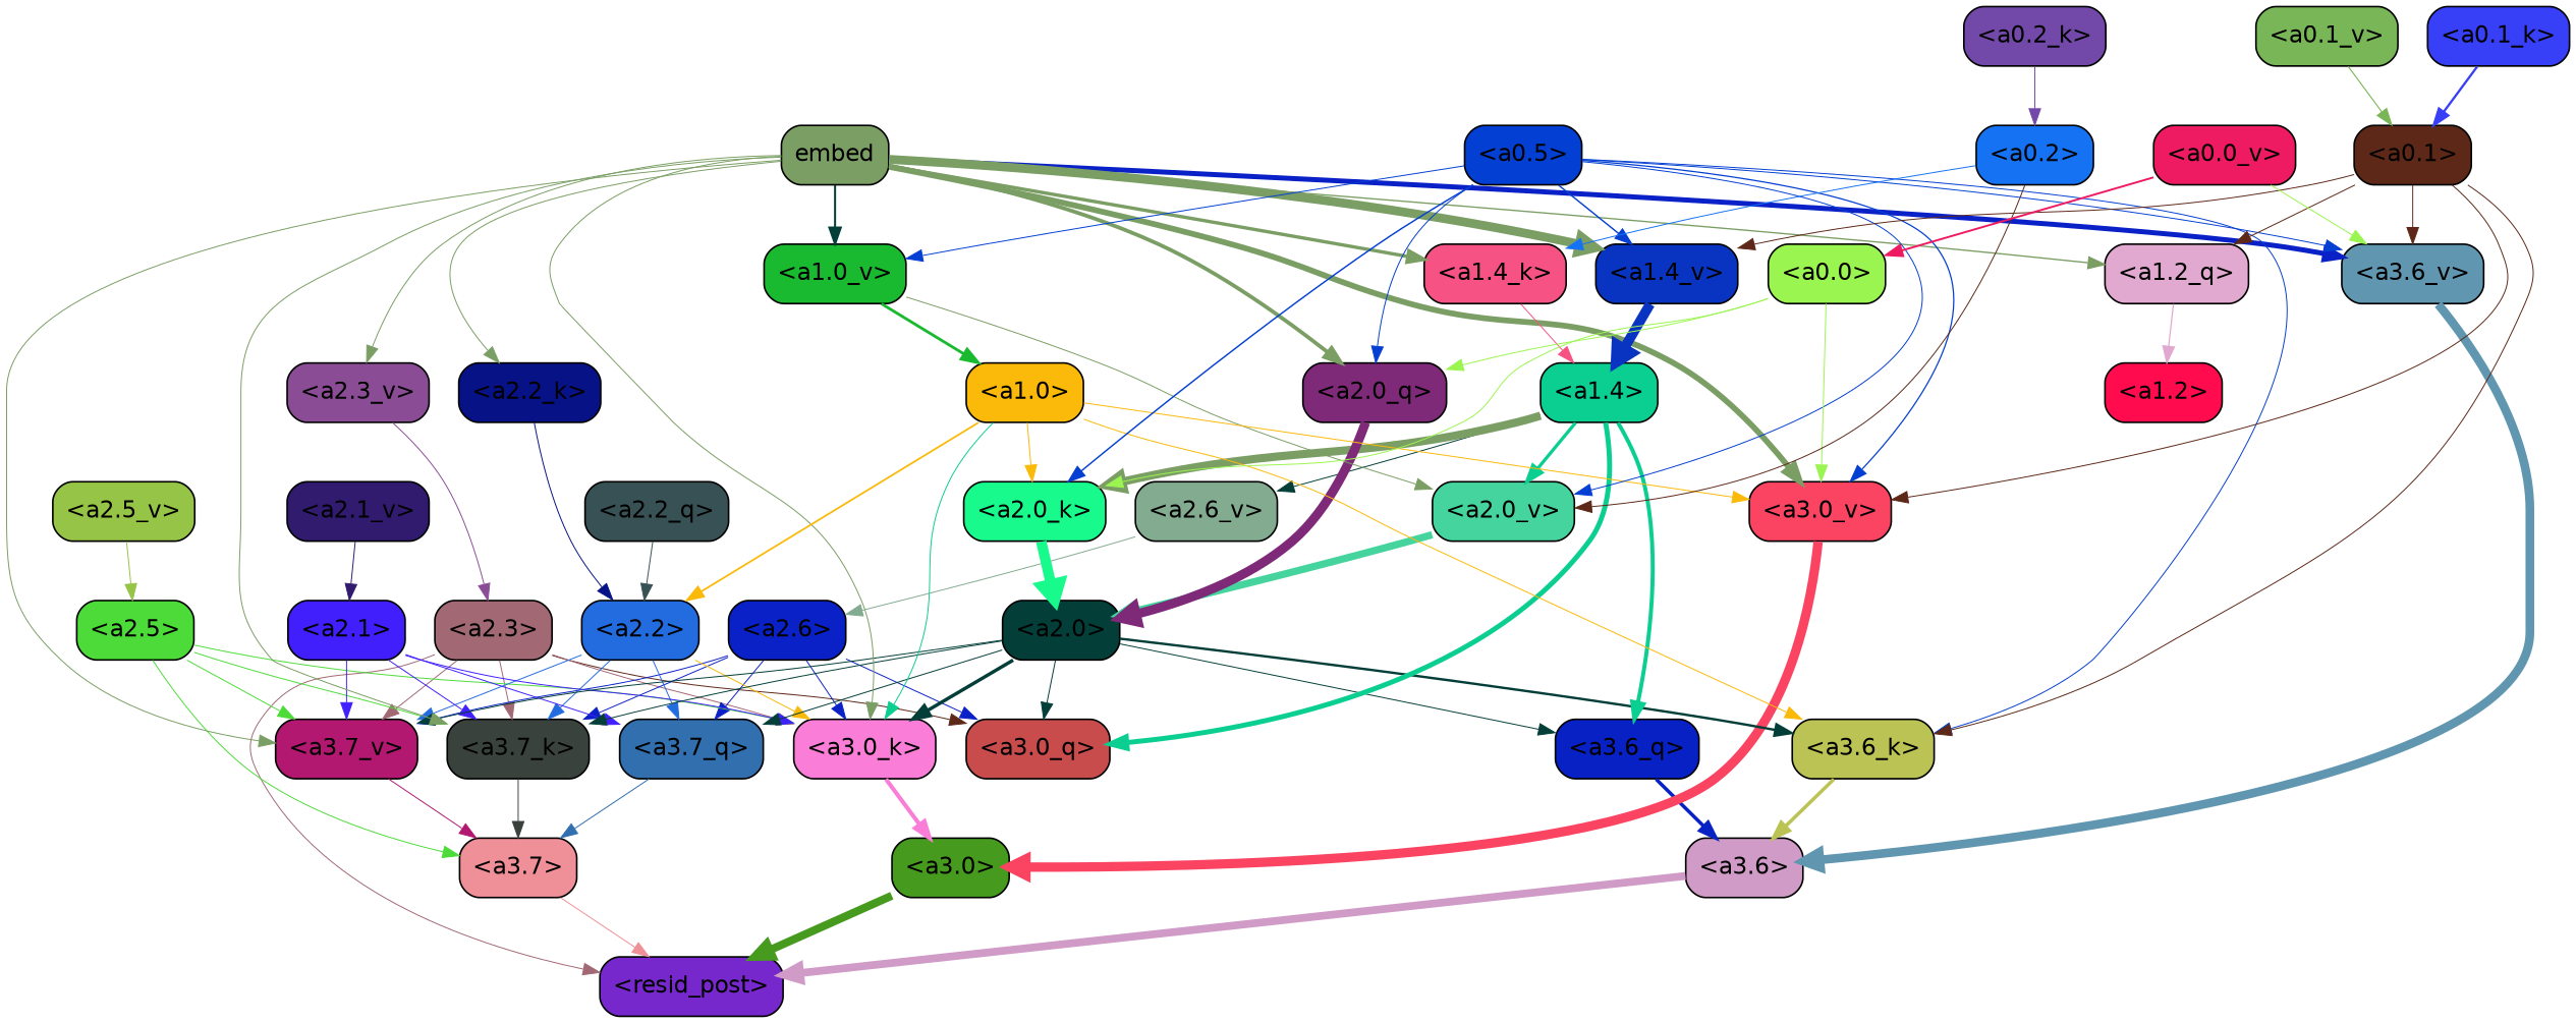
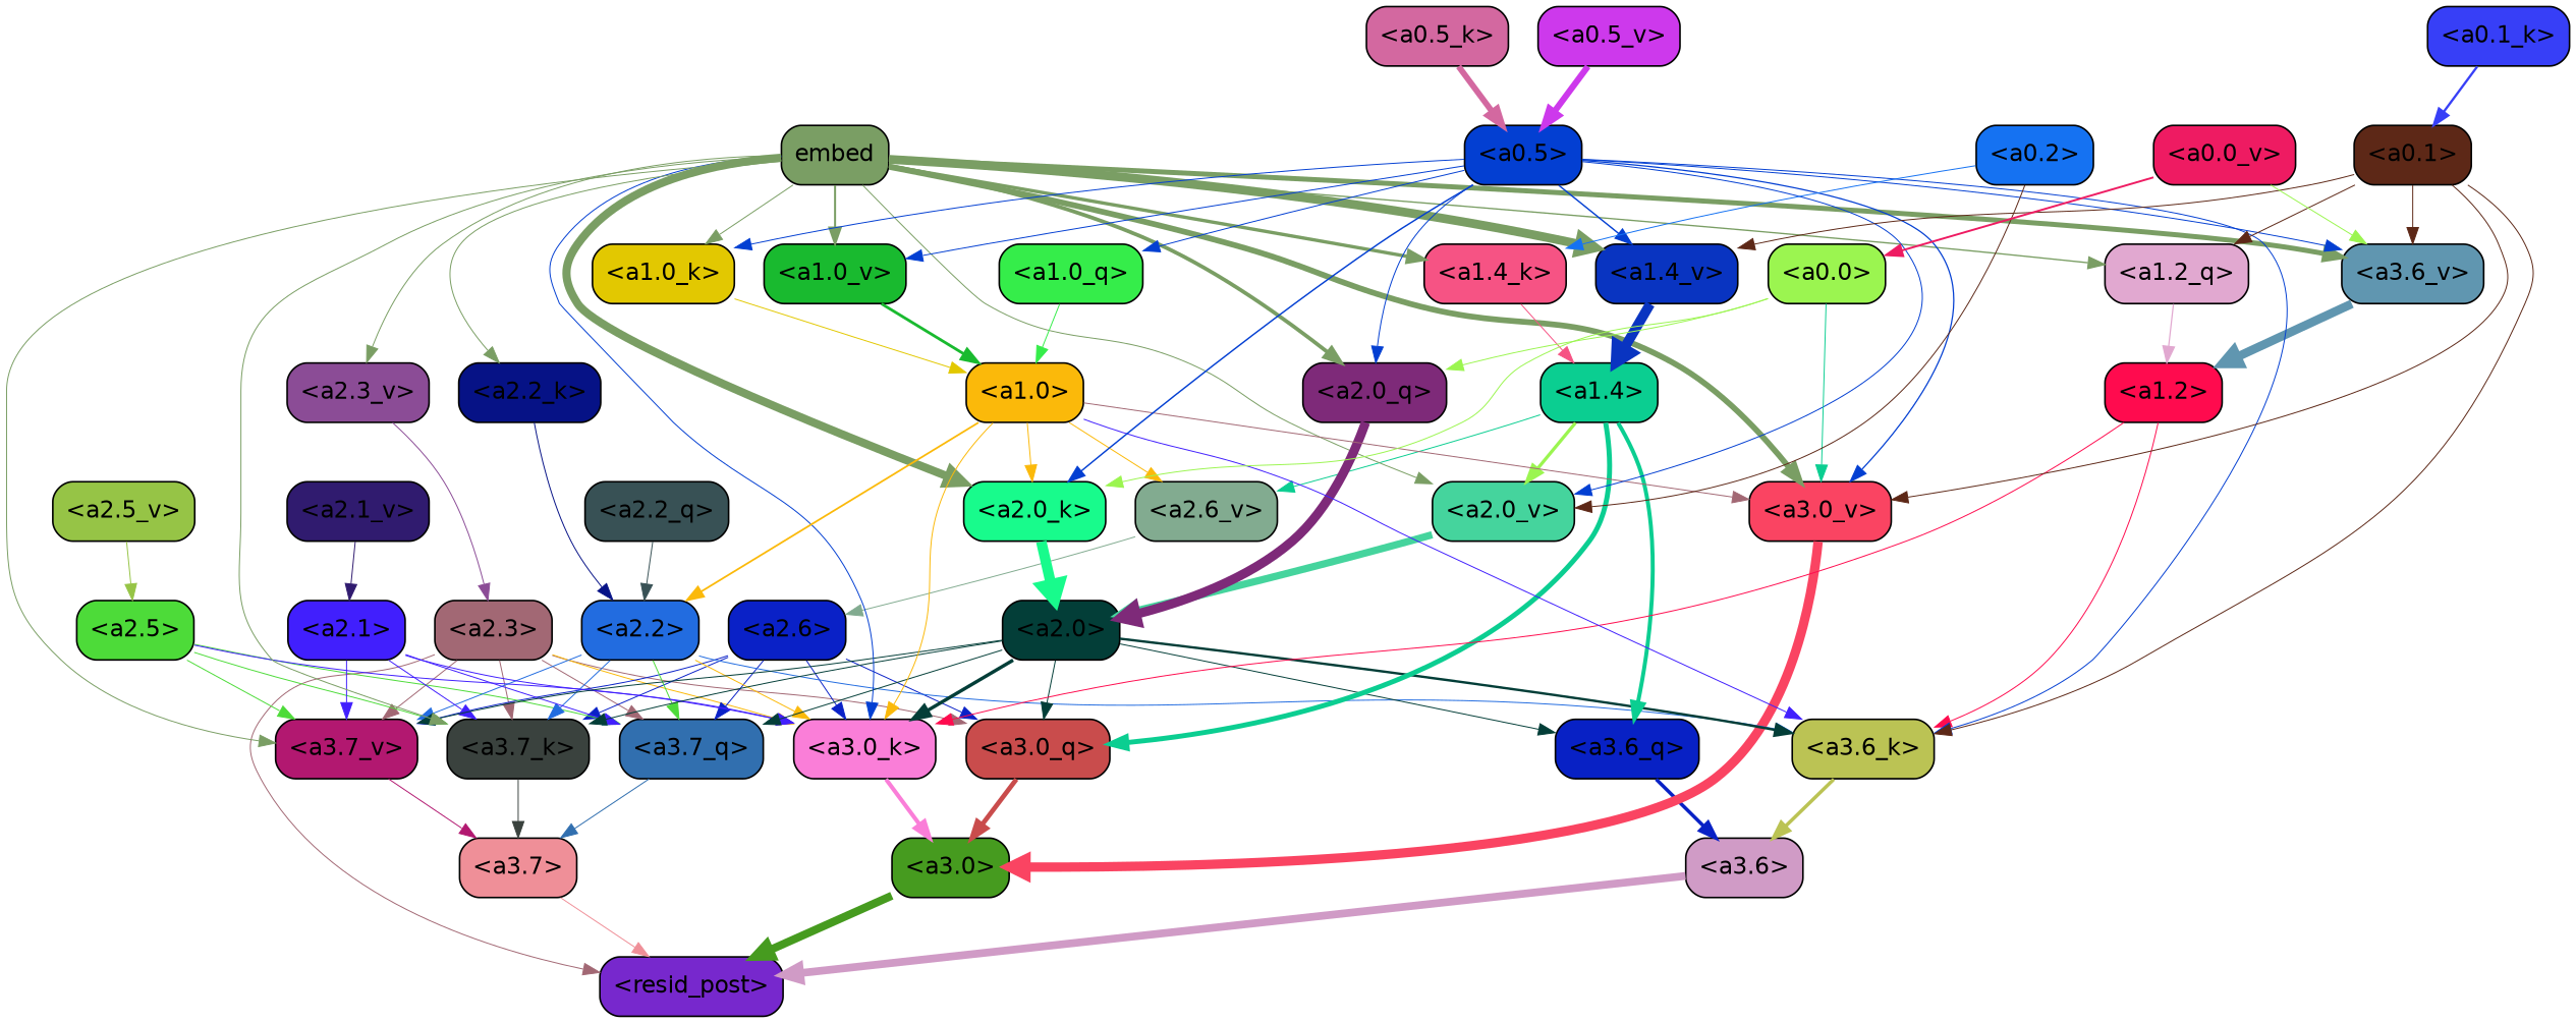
  strict digraph {
    splines=true
    node [color=black fontname=Helvetica shape=box style="filled, rounded"]
    edge [color="#7a9e64" penwidth=0.6]
    "<a3.7>" [fillcolor="#ef8f98"]
    "<resid_post>" [fillcolor="#7728cd"]
    "<a3.6>" [fillcolor="#d09bc6"]
    "<a3.0>" [fillcolor="#469b1f"]
    "<a2.3>" [fillcolor="#a26874"]
    "<a3.7_q>" [fillcolor="#316faf"]
    "<a3.0_q>" [fillcolor="#c94c4c"]
    "<a3.7_k>" [fillcolor="#3a423e"]
    "<a3.0_k>" [fillcolor="#fa7ed8"]
    "<a3.7_v>" [fillcolor="#b21870"]
    "<a3.6_q>" [fillcolor="#0821c5"]
    "<a3.6_k>" [fillcolor="#bbc354"]
    "<a3.6_v>" [fillcolor="#6096b0"]
    "<a3.0_v>" [fillcolor="#fa4462"]
    "<a2.6>" [fillcolor="#0a21c7"]
    "<a2.5>" [fillcolor="#4ddb39"]
    "<a2.2>" [fillcolor="#226ce0"]
    "<a2.1>" [fillcolor="#411ffd"]
    "<a2.0>" [fillcolor="#033e38"]
    "<a1.4>" [fillcolor="#0bce91"]
    "<a2.6_v>" [fillcolor="#82ab90"]
    "<a2.0_v>" [fillcolor="#45d49d"]
    embed [fillcolor="#7a9e64"]
    "<a2.0_q>" [fillcolor="#7e2a79"]
    "<a2.2_k>" [fillcolor="#061286"]
    "<a2.0_k>" [fillcolor="#18fb8c"]
    "<a2.3_v>" [fillcolor="#8b4c96"]
    "<a1.2_q>" [fillcolor="#e1a8d0"]
    "<a1.4_k>" [fillcolor="#f65384"]
+   "<a1.0_k>" [fillcolor="#e2c801"]
    "<a1.4_v>" [fillcolor="#0934c1"]
    "<a1.0_v>" [fillcolor="#19ba2f"]
    "<a1.2>" [fillcolor="#ff0b4e"]
    "<a1.0>" [fillcolor="#fbb90a"]
    "<a0.5>" [fillcolor="#033fd2"]
+   "<a1.0_q>" [fillcolor="#35ed4a"]
    "<a0.1>" [fillcolor="#5d2817"]
    "<a0.0>" [fillcolor="#9bf550"]
    "<a2.2_q>" [fillcolor="#385155"]
    "<a2.5_v>" [fillcolor="#96c446"]
    "<a2.1_v>" [fillcolor="#301b6f"]
    "<a0.2>" [fillcolor="#1572f2"]
-   "<a0.2_k>" [fillcolor="#7249a8"]
+   "<a0.5_k>" [fillcolor="#d368a0"]
    "<a0.1_k>" [fillcolor="#373ff7"]
-   "<a0.1_v>" [fillcolor="#78b657"]
+   "<a0.5_v>" [fillcolor="#cd39ec"]
    "<a0.0_v>" [fillcolor="#ee1b62"]
    "<a3.7>" -> "<resid_post>" [color="#ef8f98"]
    "<a3.6>" -> "<resid_post>" [color="#d09bc6" penwidth=4.7534414529800415]
    "<a3.0>" -> "<resid_post>" [color="#469b1f" penwidth=4.898576855659485]
    "<a2.3>" -> "<resid_post>" [color="#a26874"]
-   "<a2.3>" -> "<a3.0_q>" [color="#5d2817"]
+   "<a2.3>" -> "<a3.7_q>" [color="#a26874"]
+   "<a2.3>" -> "<a3.0_q>" [color="#a26874"]
    "<a2.3>" -> "<a3.7_k>" [color="#a26874"]
-   "<a2.3>" -> "<a3.0_k>" [color="#a26874"]
+   "<a2.3>" -> "<a3.0_k>" [color="#fbb90a"]
    "<a2.3>" -> "<a3.7_v>" [color="#a26874"]
    "<a3.7_q>" -> "<a3.7>" [color="#316faf"]
+   "<a3.0_q>" -> "<a3.0>" [color="#c94c4c" penwidth=2.870753765106201]
    "<a3.7_k>" -> "<a3.7>" [color="#3a423e"]
    "<a3.0_k>" -> "<a3.0>" [color="#fa7ed8" penwidth=2.520303964614868]
    "<a3.7_v>" -> "<a3.7>" [color="#b21870"]
    "<a3.6_q>" -> "<a3.6>" [color="#0821c5" penwidth=2.160832464694977]
    "<a3.6_k>" -> "<a3.6>" [color="#bbc354" penwidth=2.13908451795578]
-   "<a3.6_v>" -> "<a3.6>" [color="#6096b0" penwidth=5.297133803367615]
+   "<a3.6_v>" -> "<a1.2>" [color="#6096b0" penwidth=5.297133803367615]
    "<a3.0_v>" -> "<a3.0>" [color="#fa4462" penwidth=5.680712580680847]
    "<a2.6>" -> "<a3.7_q>" [color="#0a21c7"]
    "<a2.6>" -> "<a3.0_q>" [color="#0a21c7"]
    "<a2.6>" -> "<a3.7_k>" [color="#0a21c7"]
    "<a2.6>" -> "<a3.0_k>" [color="#0a21c7"]
    "<a2.6>" -> "<a3.7_v>" [color="#0a21c7"]
-   "<a2.5>" -> "<a3.7>" [color="#4ddb39"]
+   "<a2.5>" -> "<a3.7_q>" [color="#4ddb39"]
    "<a2.5>" -> "<a3.7_k>" [color="#4ddb39"]
-   "<a2.5>" -> "<a3.0_k>" [color="#4ddb39"]
+   "<a2.5>" -> "<a3.0_k>" [color="#411ffd"]
    "<a2.5>" -> "<a3.7_v>" [color="#4ddb39"]
-   "<a2.2>" -> "<a3.7_q>" [color="#226ce0"]
+   "<a2.2>" -> "<a3.7_q>" [color="#4ddb39"]
    "<a2.2>" -> "<a3.7_k>" [color="#226ce0"]
    "<a2.2>" -> "<a3.0_k>" [color="#fbb90a"]
    "<a2.2>" -> "<a3.7_v>" [color="#226ce0"]
+   "<a2.2>" -> "<a3.6_k>" [color="#226ce0"]
    "<a2.1>" -> "<a3.7_q>" [color="#411ffd"]
    "<a2.1>" -> "<a3.7_k>" [color="#411ffd"]
    "<a2.1>" -> "<a3.0_k>" [color="#411ffd"]
    "<a2.1>" -> "<a3.7_v>" [color="#411ffd"]
    "<a2.0>" -> "<a3.7_q>" [color="#033e38"]
    "<a2.0>" -> "<a3.0_q>" [color="#033e38"]
    "<a2.0>" -> "<a3.7_k>" [color="#033e38"]
    "<a2.0>" -> "<a3.0_k>" [color="#033e38" penwidth=2.095262974500656]
    "<a2.0>" -> "<a3.7_v>" [color="#033e38"]
    "<a2.0>" -> "<a3.6_q>" [color="#033e38"]
    "<a2.0>" -> "<a3.6_k>" [color="#033e38" penwidth=1.4807794839143753]
    "<a1.4>" -> "<a3.0_q>" [color="#0bce91" penwidth=3.0341034531593323]
    "<a1.4>" -> "<a3.6_q>" [color="#0bce91" penwidth=2.425799250602722]
-   "<a1.4>" -> "<a2.6_v>" [color="#033e38"]
-   "<a1.4>" -> "<a2.0_v>" [color="#0bce91" penwidth=2.007302835583687]
+   "<a1.4>" -> "<a2.6_v>" [color="#0bce91"]
+   "<a1.4>" -> "<a2.0_v>" [color="#9bf550" penwidth=2.007302835583687]
    "<a2.6_v>" -> "<a2.6>" [color="#82ab90"]
    "<a2.0_v>" -> "<a2.0>" [color="#45d49d" penwidth=4.422677040100098]
    embed -> "<a3.7_k>"
-   embed -> "<a3.0_k>"
+   embed -> "<a3.0_k>" [color="#033fd2"]
    embed -> "<a3.7_v>"
-   embed -> "<a3.6_v>" [color="#0a21c7" penwidth=3.067279100418091]
+   embed -> "<a3.6_v>" [penwidth=3.067279100418091]
    embed -> "<a3.0_v>" [penwidth=3.5202720761299133]
-   "<a1.0_v>" -> "<a2.0_v>"
+   embed -> "<a2.0_v>"
    embed -> "<a2.0_q>" [penwidth=2.339468687772751]
    embed -> "<a2.2_k>"
-   "<a1.4>" -> "<a2.0_k>" [penwidth=4.9759310483932495]
+   embed -> "<a2.0_k>" [penwidth=4.9759310483932495]
    embed -> "<a2.3_v>"
    embed -> "<a1.2_q>" [penwidth=0.8262195587158203]
    embed -> "<a1.4_k>" [penwidth=2.0715588331222534]
+   embed -> "<a1.0_k>"
    embed -> "<a1.4_v>" [penwidth=5.3763720989227295]
-   embed -> "<a1.0_v>" [color="#033e38" penwidth=1.232791244983673]
+   embed -> "<a1.0_v>" [penwidth=1.232791244983673]
    "<a2.0_q>" -> "<a2.0>" [color="#7e2a79" penwidth=5.606565475463867]
    "<a2.2_k>" -> "<a2.2>" [color="#061286"]
    "<a2.0_k>" -> "<a2.0>" [color="#18fb8c" penwidth=6.344284534454346]
    "<a2.3_v>" -> "<a2.3>" [color="#8b4c96"]
    "<a1.2_q>" -> "<a1.2>" [color="#e1a8d0" penwidth=0.7570515871047974]
    "<a1.4_k>" -> "<a1.4>" [color="#f65384"]
+   "<a1.0_k>" -> "<a1.0>" [color="#e2c801"]
    "<a1.4_v>" -> "<a1.4>" [color="#0934c1" penwidth=6.0194467306137085]
    "<a1.0_v>" -> "<a1.0>" [color="#19ba2f" penwidth=1.738280937075615]
-   "<a1.0>" -> "<a3.0_k>" [color="#0bce91"]
-   "<a1.0>" -> "<a3.6_k>" [color="#fbb90a"]
-   "<a1.0>" -> "<a3.0_v>" [color="#fbb90a"]
+   "<a1.2>" -> "<a3.0_k>" [color="#ff0b4e"]
+   "<a1.2>" -> "<a3.6_k>" [color="#ff0b4e"]
+   "<a1.0>" -> "<a3.0_k>" [color="#fbb90a"]
+   "<a1.0>" -> "<a3.6_k>" [color="#411ffd"]
+   "<a1.0>" -> "<a3.0_v>" [color="#a26874"]
    "<a1.0>" -> "<a2.2>" [color="#fbb90a" penwidth=1.0943371653556824]
+   "<a1.0>" -> "<a2.6_v>" [color="#fbb90a"]
    "<a1.0>" -> "<a2.0_k>" [color="#fbb90a"]
    "<a0.5>" -> "<a3.6_k>" [color="#033fd2"]
    "<a0.5>" -> "<a3.6_v>" [color="#033fd2"]
    "<a0.5>" -> "<a3.0_v>" [color="#033fd2" penwidth=0.764040544629097]
    "<a0.5>" -> "<a2.0_v>" [color="#033fd2"]
    "<a0.5>" -> "<a2.0_q>" [color="#033fd2"]
    "<a0.5>" -> "<a2.0_k>" [color="#033fd2" penwidth=0.8956001400947571]
+   "<a0.5>" -> "<a1.0_k>" [color="#033fd2"]
    "<a0.5>" -> "<a1.4_v>" [color="#033fd2" penwidth=0.8774083852767944]
    "<a0.5>" -> "<a1.0_v>" [color="#033fd2"]
+   "<a0.5>" -> "<a1.0_q>" [color="#033fd2"]
+   "<a1.0_q>" -> "<a1.0>" [color="#35ed4a"]
    "<a0.1>" -> "<a3.6_k>" [color="#5d2817"]
    "<a0.1>" -> "<a3.6_v>" [color="#5d2817"]
    "<a0.1>" -> "<a3.0_v>" [color="#5d2817"]
    "<a0.1>" -> "<a1.2_q>" [color="#5d2817"]
    "<a0.1>" -> "<a1.4_v>" [color="#5d2817"]
-   "<a0.0>" -> "<a3.0_v>" [color="#9bf550"]
+   "<a0.0>" -> "<a3.0_v>" [color="#0bce91"]
    "<a0.0>" -> "<a2.0_q>" [color="#9bf550"]
    "<a0.0>" -> "<a2.0_k>" [color="#9bf550"]
    "<a2.2_q>" -> "<a2.2>" [color="#385155"]
    "<a2.5_v>" -> "<a2.5>" [color="#96c446"]
    "<a2.1_v>" -> "<a2.1>" [color="#301b6f"]
    "<a0.2>" -> "<a2.0_v>" [color="#5d2817"]
    "<a0.2>" -> "<a1.4_k>" [color="#1572f2"]
-   "<a0.2_k>" -> "<a0.2>" [color="#7249a8"]
+   "<a0.5_k>" -> "<a0.5>" [color="#d368a0" penwidth=3.607769437134266]
    "<a0.1_k>" -> "<a0.1>" [color="#373ff7" penwidth=1.4202113151550293]
-   "<a0.1_v>" -> "<a0.1>" [color="#78b657" penwidth=0.6802752017974854]
+   "<a0.5_v>" -> "<a0.5>" [color="#cd39ec" penwidth=3.7962711341679096]
    "<a0.0_v>" -> "<a3.6_v>" [color="#9bf550"]
    "<a0.0_v>" -> "<a0.0>" [color="#ee1b62" penwidth=1.1918113231658936]
  }
